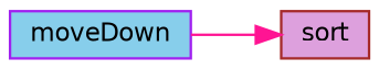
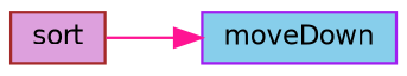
  digraph {
    rankdir=LR
    node [fontname=Helvetica fontsize=10 shape=record style=filled]
    n1 [color=brown fillcolor=plum fontcolor=black height=0.2 label=sort width=0.4]
    n2 [color=purple fillcolor=skyblue height=0.2 label=moveDown width=0.4]
-   n2 -> n1 [color=deeppink fontname=Helvetica fontsize=10 labelfontname=Helvetica labelfontsize=10 style=solid]
+   n1 -> n2 [color=deeppink fontname=Helvetica fontsize=10 labelfontname=Helvetica labelfontsize=10 style=solid]
  }
